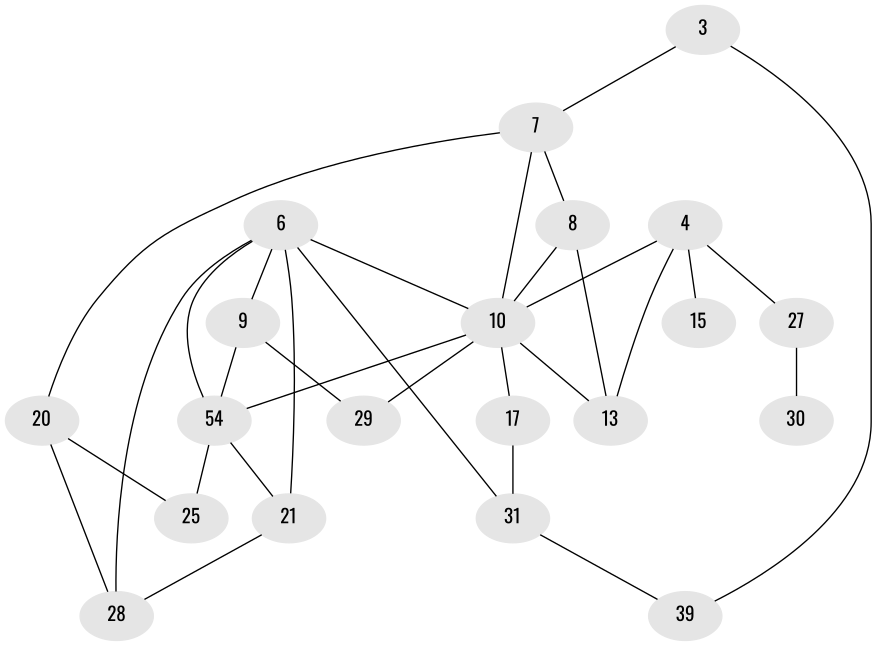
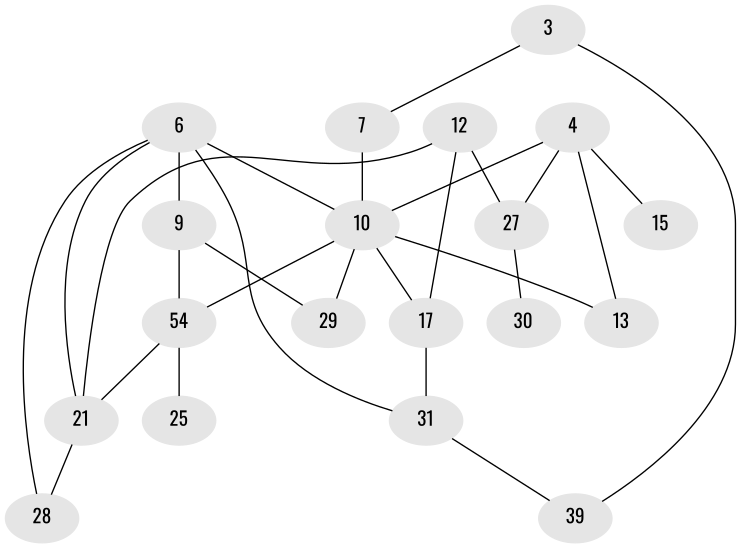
  graph {
    fontname=Oswald
    node [color=gray90 fontname=Oswald style=filled]
    edge [fontname=Oswald weight=1.0]
    6
    9
    10
    n4 [label=54]
    21
    28
    31
    17
    29
    3
    7
    39
-   8
-   20
    4
    13
    15
    27
    30
    25
+   12
    6 -- 9
    6 -- 10
-   6 -- n4
    6 -- 21
    6 -- 28
    6 -- 31
    9 -- n4
    9 -- 29
    10 -- n4
    10 -- 17
    10 -- 29
    10 -- 13 [weight=2.0]
    n4 -- 21 [weight=2.0]
    n4 -- 25 [weight=2.0]
    21 -- 28
    31 -- 39
    17 -- 31
    3 -- 7
    3 -- 39
    7 -- 10
-   7 -- 8
-   7 -- 20
-   8 -- 10
-   8 -- 13
-   20 -- 28
-   20 -- 25
    4 -- 10
    4 -- 13 [weight=2.0]
    4 -- 15
    4 -- 27 [weight=2.0]
    27 -- 30
+   12 -- 21
+   12 -- 17
+   12 -- 27
  }
